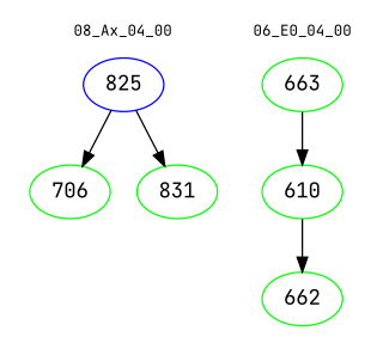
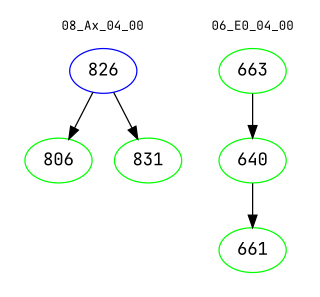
  digraph {
    fontname="JetBrains Mono"
    node [color=green fontname="JetBrains Mono"]
    edge [color=black fontname="JetBrains Mono"]
-   n1 [color=blue label=825]
-   n2 [label=706]
+   n1 [color=blue label=826]
+   n2 [label=806]
    n3 [label=831]
    n4 [label=663]
-   n5 [label=610]
-   n6 [label=662]
+   n5 [label=640]
+   n6 [label=661]
    subgraph cluster_1 {
      color=white
      fontsize=10
      label="08_Ax_04_00"
      n1
      n2
      n3
    }
    subgraph cluster_2 {
      color=white
      fontsize=10
      label="06_E0_04_00"
      n4
      n5
      n6
    }
    n1 -> n2
    n1 -> n3
    n4 -> n5
    n5 -> n6
  }
